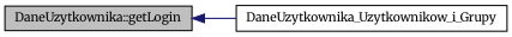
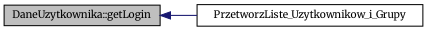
  digraph {
    rankdir=LR
    fontname=Merriweather
    node [color=black fontname=Merriweather fontsize=10 shape=record style=filled]
    n1 [fillcolor=grey75 fontcolor=black height=0.2 label="DaneUzytkownika::getLogin" width=0.4]
-   n2 [fillcolor=white height=0.2 label=DaneUzytkownika_Uzytkownikow_i_Grupy width=0.4]
+   n2 [fillcolor=white height=0.2 label=PrzetworzListe_Uzytkownikow_i_Grupy width=0.4]
    n1 -> n2 [color=midnightblue dir=back fontname=Merriweather fontsize=10 labelfontname=Helvetica labelfontsize=10 style=solid]
  }
